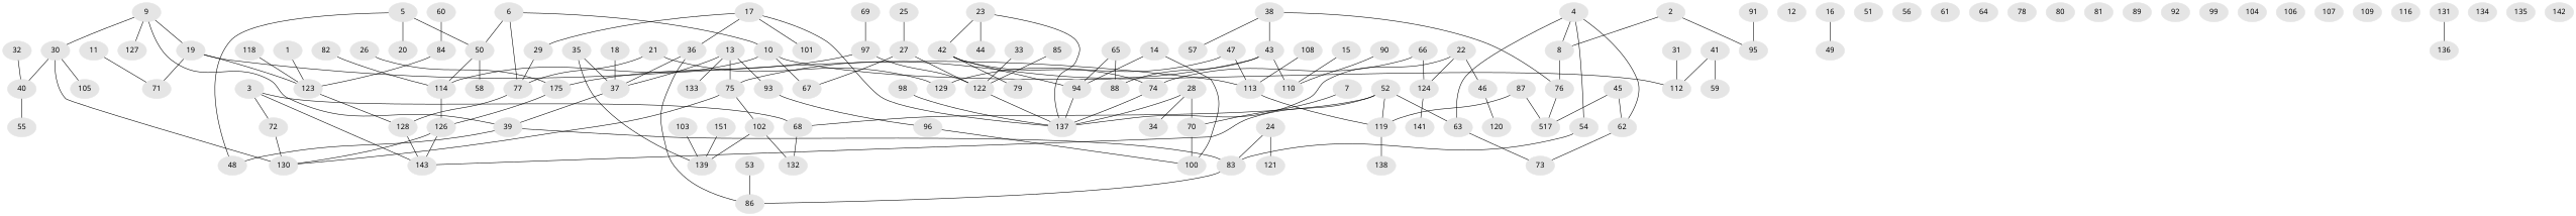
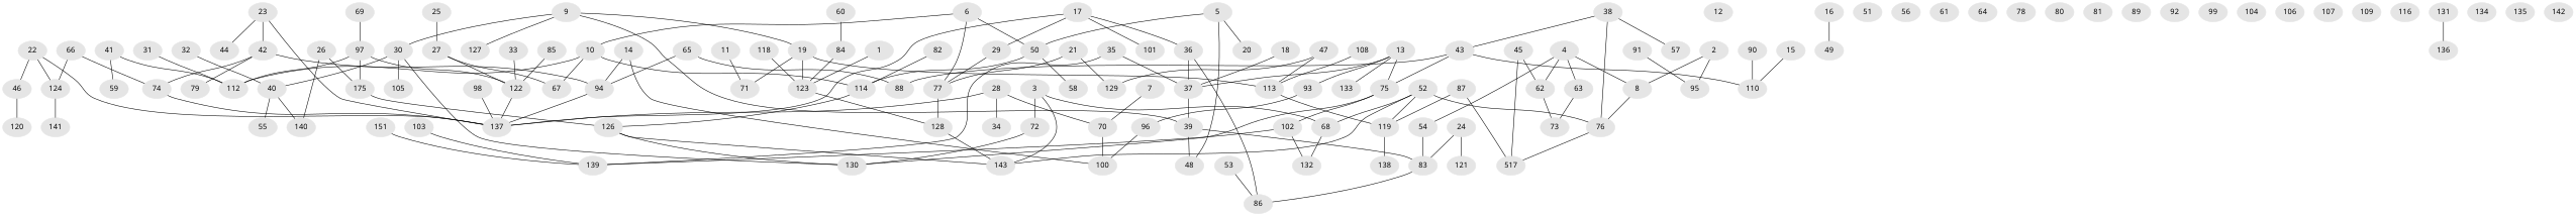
  graph {
    fontname="Noto Sans"
    node [color=gray90 fontname="Noto Sans" style=filled]
    edge [fontname="Noto Sans"]
    1
    123
    128
    2
    8
    95
    76
    3
    68
    72
    143
    132
    130
    4
    54
    62
    63
    83
    73
    5
    20
    48
    50
    114
    58
    6
    10
    77
    67
    112
    7
    70
    100
    n34 [label=517]
    9
    19
    30
    39
    127
    71
    113
    40
    105
    126
    11
    12
    13
    37
    75
    93
    133
    102
    96
    14
    94
    137
    15
    110
    16
    49
    17
    29
    36
    101
    86
    18
    119
    21
    129
    22
    46
    124
    120
    141
    23
    42
    44
    74
    79
    24
    121
    25
    27
    122
    n85 [label=175]
    26
+   140
    28
    34
    55
    31
    32
    33
    35
    139
    38
    43
    57
    88
    41
    59
    45
    47
    51
    52
    138
    53
    56
    60
    84
    61
    64
    65
    66
    69
    97
    78
    80
    81
    82
    85
    87
    89
    90
    91
    92
    98
    99
    103
    104
    106
    107
    108
    109
    n135 [label=151]
    116
    118
    131
    136
    134
    135
    142
    1 -- 123
    123 -- 128
    128 -- 143
    2 -- 8
    2 -- 95
    8 -- 76
    76 -- n34
    3 -- 68
    3 -- 72
    3 -- 143
    68 -- 132
    72 -- 130
    4 -- 8
    4 -- 54
    4 -- 62
    4 -- 63
    54 -- 83
    62 -- 73
    63 -- 73
    83 -- 86
    5 -- 20
    5 -- 48
    5 -- 50
    50 -- 114
    50 -- 58
    114 -- 126
    6 -- 50
    6 -- 10
    6 -- 77
    10 -- 114
    10 -- 67
    10 -- 112
    77 -- 128
    7 -- 70
    70 -- 100
    9 -- 19
    9 -- 30
    9 -- 39
    9 -- 127
    19 -- 123
    19 -- 71
    19 -- 113
    30 -- 130
    30 -- 40
    30 -- 105
    39 -- 83
    39 -- 48
    113 -- 119
+   40 -- 140
    40 -- 55
    126 -- 143
    126 -- 130
    11 -- 71
    13 -- 37
    13 -- 75
    13 -- 93
    13 -- 133
    37 -- 39
    75 -- 130
    75 -- 102
    93 -- 96
    102 -- 132
    102 -- 139
    96 -- 100
    14 -- 100
    14 -- 94
    94 -- 137
    15 -- 110
    16 -- 49
    17 -- 137
    17 -- 29
    17 -- 36
    17 -- 101
    29 -- 77
    36 -- 37
    36 -- 86
    18 -- 37
    119 -- 138
    21 -- 77
    21 -- 129
    22 -- 137
    22 -- 46
    22 -- 124
    46 -- 120
    124 -- 141
    23 -- 137
    23 -- 42
    23 -- 44
    42 -- 94
    42 -- 74
    42 -- 79
    74 -- 137
    24 -- 83
    24 -- 121
    25 -- 27
    27 -- 67
    27 -- 122
    122 -- 137
    n85 -- 126
    26 -- n85
+   26 -- 140
    28 -- 70
    28 -- 137
    28 -- 34
    31 -- 112
    32 -- 40
    33 -- 122
    35 -- 37
    35 -- 139
    38 -- 76
    38 -- 43
    38 -- 57
    43 -- 75
    43 -- 110
    43 -- 88
    41 -- 112
    41 -- 59
    45 -- 62
    45 -- n34
    47 -- 113
    47 -- 129
-   52 -- 63
+   52 -- 76
    52 -- 68
    52 -- 143
    52 -- 119
    53 -- 86
    60 -- 84
    84 -- 123
    65 -- 94
    65 -- 88
    66 -- 124
    66 -- 74
    69 -- 97
+   97 -- 112
    97 -- 122
    97 -- n85
    82 -- 114
    85 -- 122
    87 -- n34
    87 -- 119
    90 -- 110
    91 -- 95
    98 -- 137
    103 -- 139
    108 -- 113
    n135 -- 139
    118 -- 123
    131 -- 136
  }
